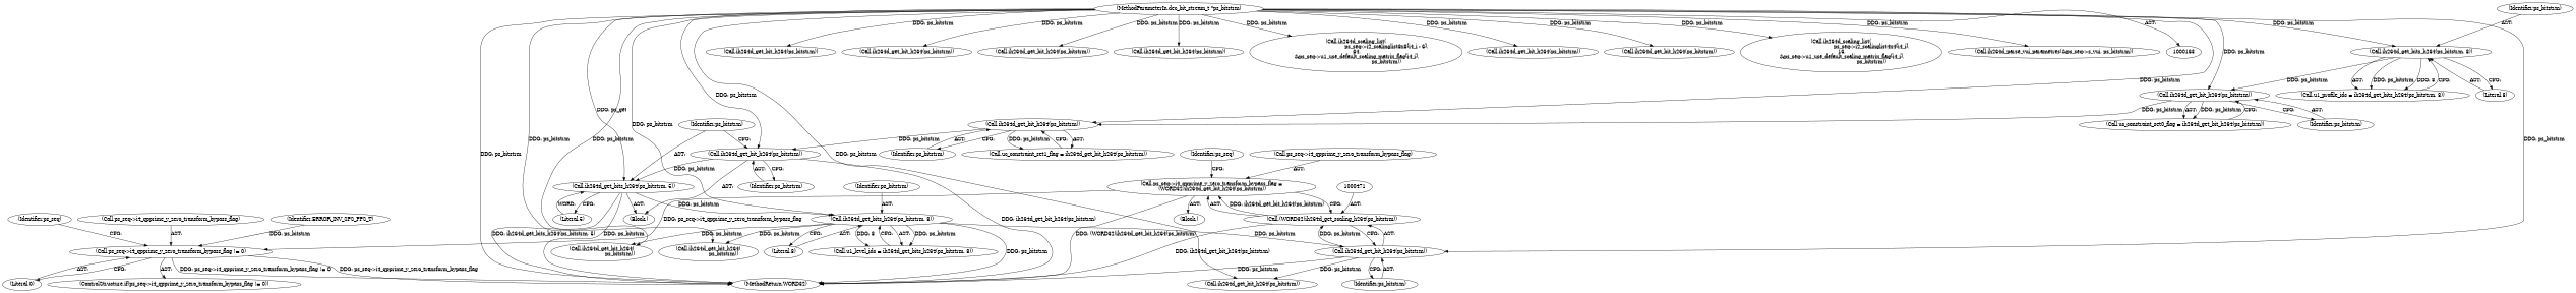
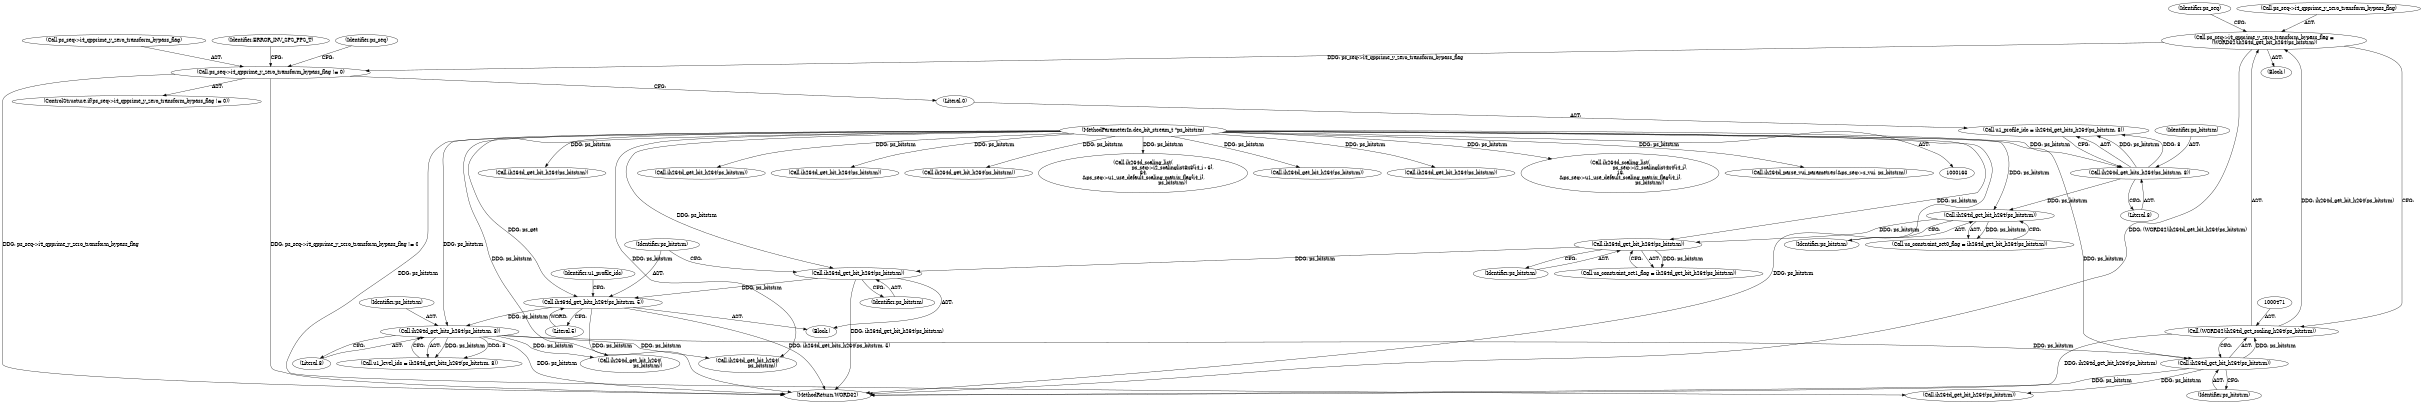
  digraph {
    n1 [label="(Call,ps_seq->i4_qpprime_y_zero_transform_bypass_flag =\n (WORD32)ih264d_get_bit_h264(ps_bitstrm))"]
    n2 [label="(Call,(WORD32)ih264d_get_scaling_h264(ps_bitstrm))"]
    n3 [label="(Call,ps_seq->i4_qpprime_y_zero_transform_bypass_flag != 0)"]
    n4 [label="(Block,)"]
    n5 [label="(MethodReturn,WORD32)"]
    n6 [label="(Call,ih264d_get_bit_h264(ps_bitstrm))"]
    n7 [label="(ControlStructure,if(ps_seq->i4_qpprime_y_zero_transform_bypass_flag != 0))"]
    n8 [label="(Literal,0)"]
    n9 [label="(Call,ih264d_get_bit_h264(ps_bitstrm))"]
    n10 [label="(Identifier,ps_bitstrm)"]
    n11 [label="(Call,ih264d_get_bits_h264(ps_bitstrm, 8))"]
    n12 [label="(Call,u1_level_idc = ih264d_get_bits_h264(ps_bitstrm, 8))"]
    n13 [label="(Call,ih264d_get_bit_h264(\n                        ps_bitstrm))"]
    n14 [label="(Literal,8)"]
    n15 [label="(Call,ih264d_get_bit_h264(\n                    ps_bitstrm))"]
-   n16 [label="(Call,ih264d_get_bits_h264(ps_bitstrm, 5))"]
+   n16 [label="(Call,ih464d_get_bits_h264(ps_bitstrm, 5))"]
    n17 [label="(Block,)"]
    n18 [label="(Literal,5)"]
    n19 [label="(Call,ih264d_get_bit_h264(ps_bitstrm))"]
    n20 [label="(Identifier,ps_bitstrm)"]
    n21 [label="(Call,ih264d_get_bit_h264(ps_bitstrm))"]
    n22 [label="(Call,uc_constraint_set1_flag = ih264d_get_bit_h264(ps_bitstrm))"]
    n23 [label="(Identifier,ps_bitstrm)"]
    n24 [label="(Call,ih264d_get_bit_h264(ps_bitstrm))"]
    n25 [label="(Identifier,ps_bitstrm)"]
    n26 [label="(Call,uc_constraint_set0_flag = ih264d_get_bit_h264(ps_bitstrm))"]
    n27 [label="(Call,ih264d_get_bits_h264(ps_bitstrm, 8))"]
    n28 [label="(Literal,8)"]
    n29 [label="(Call,u1_profile_idc = ih264d_get_bits_h264(ps_bitstrm, 8))"]
    n30 [label="(MethodParameterIn,dec_bit_stream_t *ps_bitstrm)"]
    n31 [label="(Call,ih264d_get_bit_h264(ps_bitstrm))"]
    n32 [label="(Call,ih264d_get_bit_h264(ps_bitstrm))"]
    n33 [label="(Call,ih264d_get_bit_h264(ps_bitstrm))"]
    n34 [label="(Call,ih264d_get_bit_h264(ps_bitstrm))"]
    n35 [label="(Call,ih264d_scaling_list(\n                                        ps_seq->i2_scalinglist8x8[i4_i - 6],\n 64,\n &ps_seq->u1_use_default_scaling_matrix_flag[i4_i],\n                                        ps_bitstrm))"]
    n36 [label="(Call,ih264d_get_bit_h264(ps_bitstrm))"]
    n37 [label="(Call,ih264d_get_bit_h264(ps_bitstrm))"]
    n38 [label="(Call,ih264d_scaling_list(\n                                        ps_seq->i2_scalinglist4x4[i4_i],\n 16,\n &ps_seq->u1_use_default_scaling_matrix_flag[i4_i],\n                                        ps_bitstrm))"]
    n39 [label="(Call,ih264d_parse_vui_parametres(&ps_seq->s_vui, ps_bitstrm))"]
    1000163
    n41 [label="(Identifier,ps_bitstrm)"]
    n42 [label="(Identifier,ERROR_INV_SPS_PPS_T)"]
    n43 [label="(Identifier,ps_seq)"]
    n44 [label="(Call,ps_seq->i4_qpprime_y_zero_transform_bypass_flag)"]
    n45 [label="(Identifier,ps_seq)"]
+   n46 [label="(Identifier,u1_profile_idc)"]
    n47 [label="(Call,ps_seq->i4_qpprime_y_zero_transform_bypass_flag)"]
    n48 [label="(Identifier,ps_bitstrm)"]
    n49 [label="(Identifier,ps_bitstrm)"]
    1000471
    n1 -> n2 [label="CFG: "]
    n1 -> n3 [label="DDG: ps_seq->i4_qpprime_y_zero_transform_bypass_flag"]
    n1 -> n4 [label="AST: "]
    n1 -> n5 [label="DDG: (WORD32)ih264d_get_bit_h264(ps_bitstrm)"]
    n2 -> n1 [label="AST: "]
    n2 -> n1 [label="DDG: ih264d_get_bit_h264(ps_bitstrm)"]
    n2 -> n5 [label="DDG: ih264d_get_bit_h264(ps_bitstrm)"]
    n2 -> n6 [label="CFG: "]
    n3 -> n5 [label="DDG: ps_seq->i4_qpprime_y_zero_transform_bypass_flag"]
    n3 -> n5 [label="DDG: ps_seq->i4_qpprime_y_zero_transform_bypass_flag != 0"]
    n3 -> n7 [label="AST: "]
    n3 -> n8 [label="CFG: "]
    n6 -> n2 [label="AST: "]
    n6 -> n2 [label="DDG: ps_bitstrm"]
    n6 -> n5 [label="DDG: ps_bitstrm"]
    n6 -> n9 [label="DDG: ps_bitstrm"]
    n6 -> n10 [label="CFG: "]
-   n8 -> n3 [label="AST: "]
+   n8 -> n29 [label="AST: "]
    n10 -> n6 [label="AST: "]
    n11 -> n5 [label="DDG: ps_bitstrm"]
    n11 -> n6 [label="DDG: ps_bitstrm"]
    n11 -> n12 [label="AST: "]
    n11 -> n12 [label="DDG: ps_bitstrm"]
    n11 -> n12 [label="DDG: 8"]
    n11 -> n13 [label="DDG: ps_bitstrm"]
    n11 -> n14 [label="CFG: "]
    n11 -> n15 [label="DDG: ps_bitstrm"]
    n12 -> n11 [label="CFG: "]
    n14 -> n11 [label="AST: "]
    n16 -> n5 [label="DDG: ps_bitstrm"]
    n16 -> n5 [label="DDG: ih264d_get_bits_h264(ps_bitstrm, 5)"]
    n16 -> n11 [label="DDG: ps_bitstrm"]
    n16 -> n17 [label="AST: "]
    n16 -> n18 [label="CFG: "]
    n18 -> n16 [label="WORD: "]
    n19 -> n5 [label="DDG: ih264d_get_bit_h264(ps_bitstrm)"]
    n19 -> n16 [label="DDG: ps_bitstrm"]
    n19 -> n17 [label="AST: "]
    n19 -> n20 [label="CFG: "]
    n20 -> n19 [label="AST: "]
    n21 -> n19 [label="DDG: ps_bitstrm"]
    n21 -> n22 [label="AST: "]
    n21 -> n22 [label="DDG: ps_bitstrm"]
    n21 -> n23 [label="CFG: "]
    n22 -> n21 [label="CFG: "]
    n23 -> n21 [label="AST: "]
    n24 -> n21 [label="DDG: ps_bitstrm"]
    n24 -> n25 [label="CFG: "]
    n24 -> n26 [label="AST: "]
    n24 -> n26 [label="DDG: ps_bitstrm"]
    n25 -> n24 [label="AST: "]
    n26 -> n24 [label="CFG: "]
    n27 -> n24 [label="DDG: ps_bitstrm"]
    n27 -> n28 [label="CFG: "]
    n27 -> n29 [label="AST: "]
    n27 -> n29 [label="DDG: ps_bitstrm"]
    n27 -> n29 [label="DDG: 8"]
    n28 -> n27 [label="AST: "]
    n29 -> n27 [label="CFG: "]
    n30 -> n5 [label="DDG: ps_bitstrm"]
    n30 -> n6 [label="DDG: ps_bitstrm"]
    n30 -> n9 [label="DDG: ps_bitstrm"]
    n30 -> n11 [label="DDG: ps_bitstrm"]
    n30 -> n13 [label="DDG: ps_bitstrm"]
    n30 -> n15 [label="DDG: ps_bitstrm"]
    n30 -> n16 [label="DDG: ps_get"]
    n30 -> n19 [label="DDG: ps_bitstrm"]
    n30 -> n21 [label="DDG: ps_bitstrm"]
    n30 -> n24 [label="DDG: ps_bitstrm"]
    n30 -> n27 [label="DDG: ps_bitstrm"]
    n30 -> n31 [label="DDG: ps_bitstrm"]
    n30 -> n32 [label="DDG: ps_bitstrm"]
    n30 -> n33 [label="DDG: ps_bitstrm"]
    n30 -> n34 [label="DDG: ps_bitstrm"]
    n30 -> n35 [label="DDG: ps_bitstrm"]
    n30 -> n36 [label="DDG: ps_bitstrm"]
    n30 -> n37 [label="DDG: ps_bitstrm"]
    n30 -> n38 [label="DDG: ps_bitstrm"]
    n30 -> n39 [label="DDG: ps_bitstrm"]
    n30 -> 1000163 [label="AST: "]
    n41 -> n11 [label="AST: "]
-   n42 -> n3 [label="DDG: ps_bitstrm"]
+   n42 -> n3 [label="CFG: "]
    n43 -> n1 [label="CFG: "]
    n44 -> n1 [label="AST: "]
    n45 -> n3 [label="CFG: "]
+   n46 -> n16 [label="CFG: "]
    n47 -> n3 [label="AST: "]
    n48 -> n27 [label="AST: "]
    n49 -> n16 [label="AST: "]
    n49 -> n19 [label="CFG: "]
    1000471 -> n2 [label="AST: "]
  }
